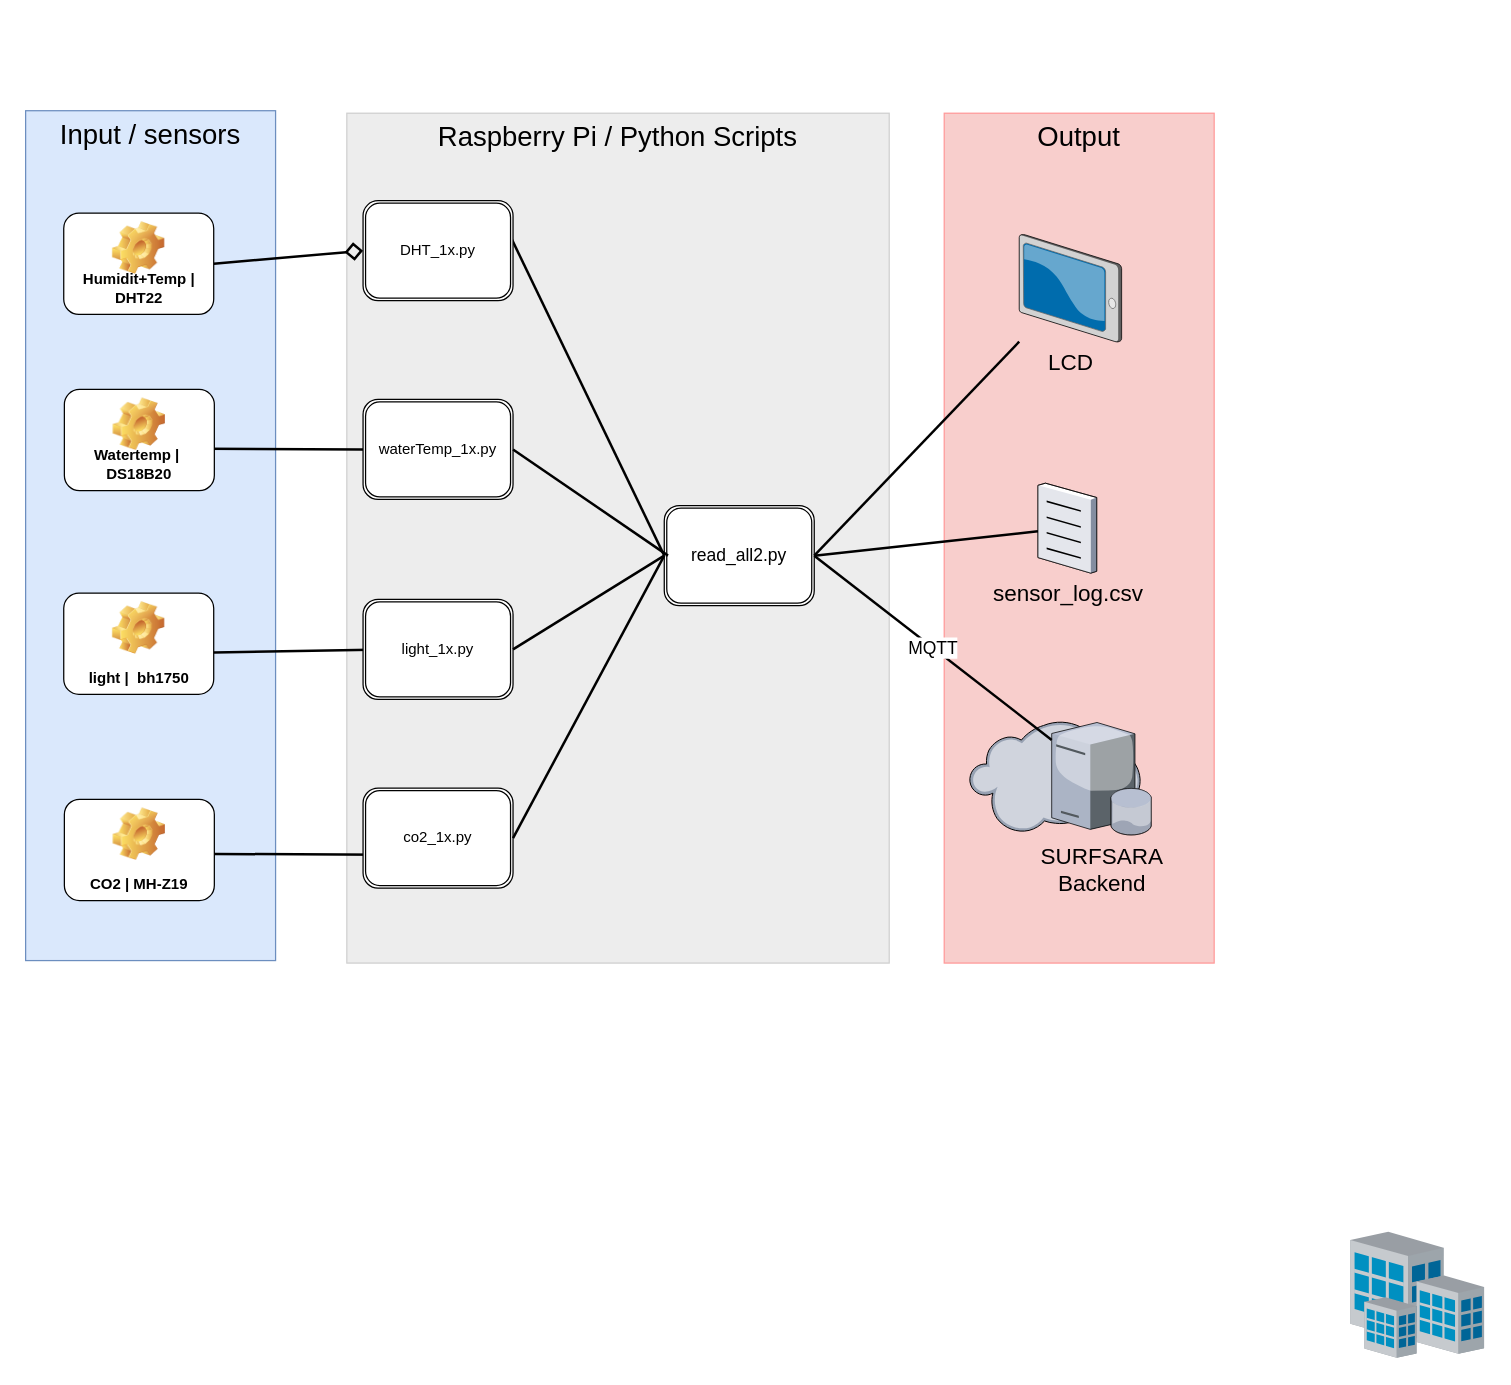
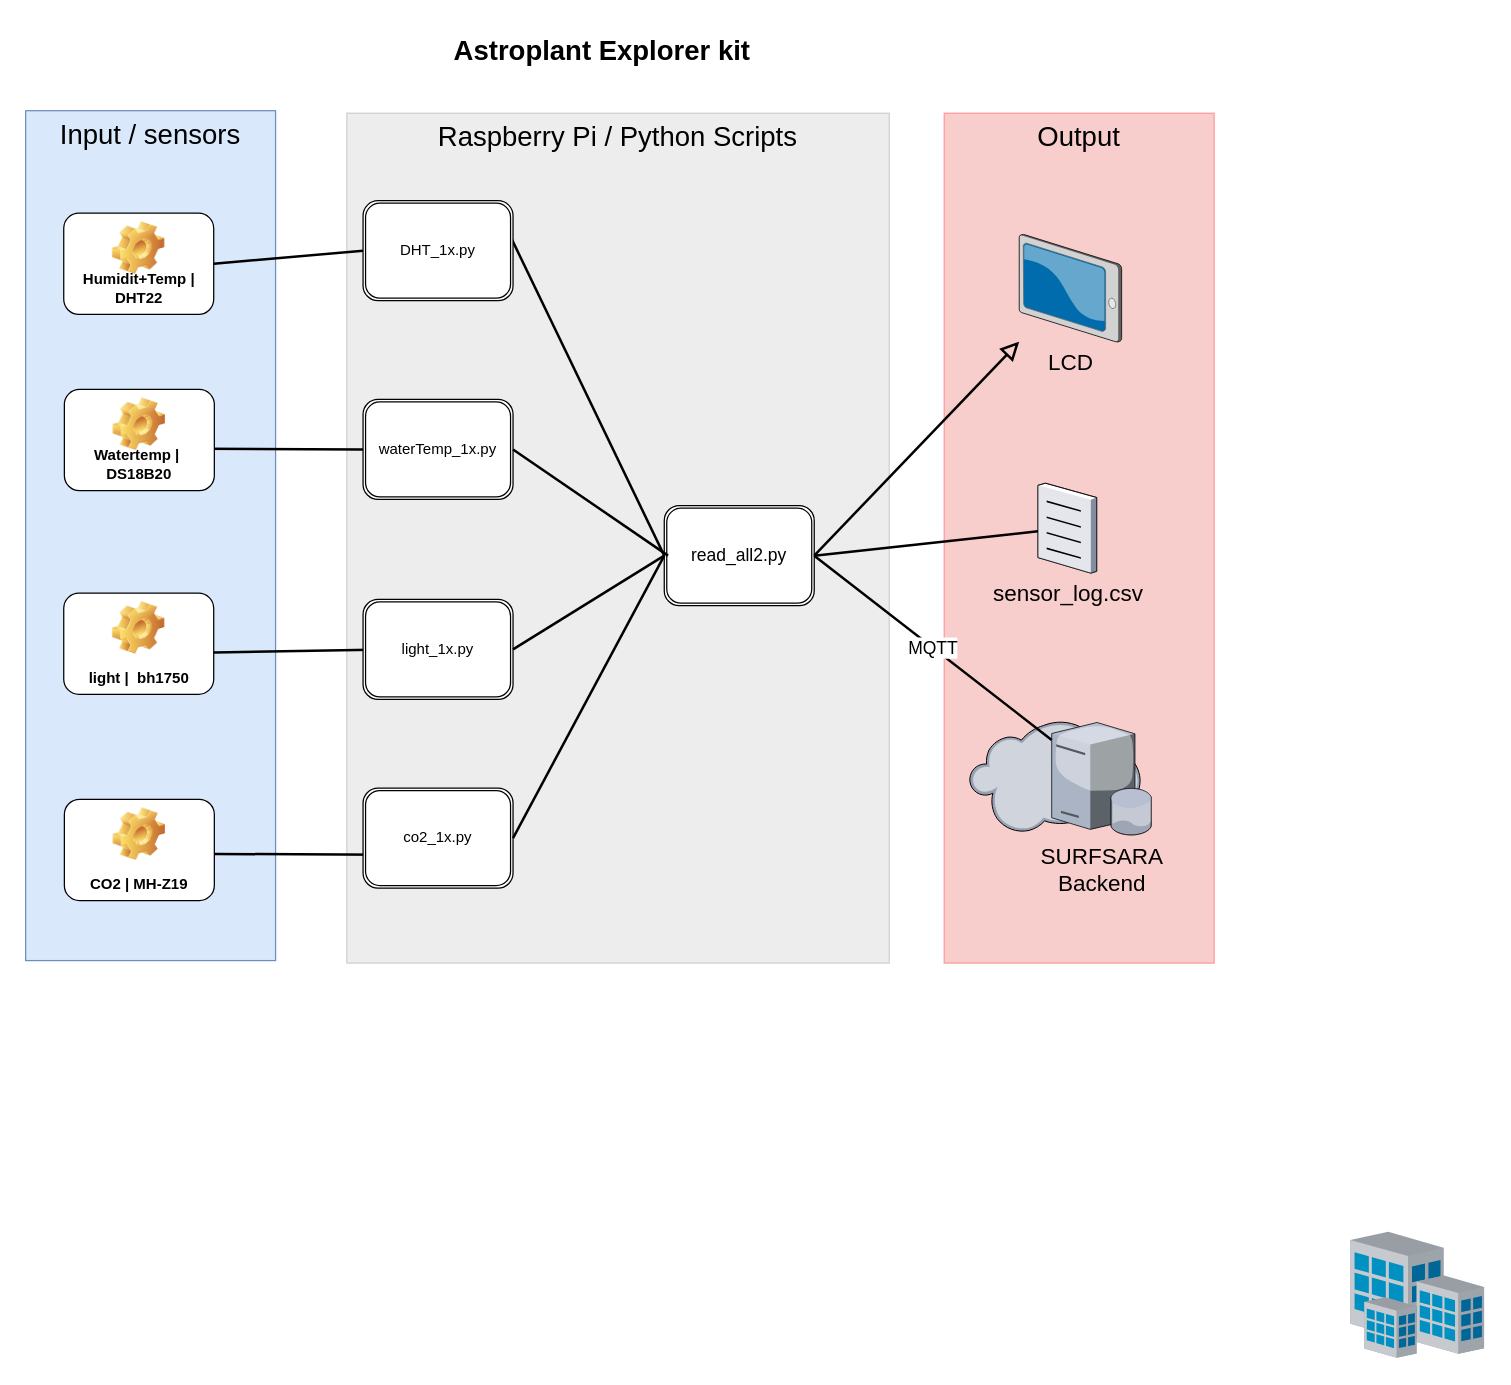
  <mxCell id="0" style=";html=1;" />
  <mxCell id="1" style=";html=1;" parent="0" />
  <mxCell id="2" value="&lt;font style=&quot;font-size: 22px&quot;&gt;Output&lt;/font&gt;" style="whiteSpace=wrap;html=1;fillColor=#f8cecc;fontSize=14;strokeColor=#FF9999;verticalAlign=top;" parent="1" vertex="1"><mxGeometry x="755" y="90" width="216" height="680" as="geometry" /></mxCell>
  <mxCell id="3" value="&lt;font style=&quot;font-size: 22px&quot;&gt;Raspberry Pi / Python Scripts&lt;/font&gt;" style="whiteSpace=wrap;html=1;fillColor=#EDEDED;fontSize=14;strokeColor=#CFCFCF;verticalAlign=top;" parent="1" vertex="1"><mxGeometry x="277" y="90" width="434" height="680" as="geometry" /></mxCell>
  <mxCell id="4" value="&lt;span style=&quot;font-size: 22px&quot;&gt;Input / sensors&lt;/span&gt;" style="whiteSpace=wrap;html=1;fillColor=#dae8fc;fontSize=14;strokeColor=#6c8ebf;verticalAlign=top;" parent="1" vertex="1"><mxGeometry x="20" y="88" width="200" height="680" as="geometry" /></mxCell>
  <mxCell id="5" style="edgeStyle=none;rounded=0;html=1;startSize=10;endSize=10;jettySize=auto;orthogonalLoop=1;fontSize=14;endArrow=none;endFill=0;strokeWidth=2;" parent="1" edge="1"><mxGeometry relative="1" as="geometry"><mxPoint x="139.5" y="682.524" as="sourcePoint" /><mxPoint x="308" y="683.32" as="targetPoint" /></mxGeometry></mxCell>
  <mxCell id="6" style="edgeStyle=none;rounded=0;html=1;startSize=10;endSize=10;jettySize=auto;orthogonalLoop=1;fontSize=14;endArrow=none;endFill=0;strokeWidth=2;" parent="1" edge="1"><mxGeometry relative="1" as="geometry"><mxPoint x="126" y="522.243" as="sourcePoint" /><mxPoint x="308" y="519.147" as="targetPoint" /></mxGeometry></mxCell>
  <mxCell id="7" style="edgeStyle=none;rounded=0;html=1;startSize=10;endSize=10;jettySize=auto;orthogonalLoop=1;fontSize=14;endArrow=none;endFill=0;strokeWidth=2;entryX=0;entryY=0.5;entryDx=0;entryDy=0;" parent="1" target="18" edge="1"><mxGeometry relative="1" as="geometry"><mxPoint x="126" y="358.243" as="sourcePoint" /><mxPoint x="308" y="355.147" as="targetPoint" /></mxGeometry></mxCell>
- <mxCell id="8" style="edgeStyle=none;rounded=0;html=1;startSize=10;endSize=10;jettySize=auto;orthogonalLoop=1;fontSize=14;endArrow=diamond;endFill=0;strokeWidth=2;entryX=0;entryY=0.5;entryDx=0;entryDy=0;exitX=1;exitY=0.5;exitDx=0;exitDy=0;" parent="1" source="15" target="16" edge="1"><mxGeometry relative="1" as="geometry"><mxPoint x="122" y="194.254" as="sourcePoint" /><mxPoint x="308" y="191.137" as="targetPoint" /></mxGeometry></mxCell>
+ <mxCell id="8" style="edgeStyle=none;rounded=0;html=1;startSize=10;endSize=10;jettySize=auto;orthogonalLoop=1;fontSize=14;endArrow=none;endFill=0;strokeWidth=2;entryX=0;entryY=0.5;entryDx=0;entryDy=0;exitX=1;exitY=0.5;exitDx=0;exitDy=0;" parent="1" source="15" target="16" edge="1"><mxGeometry relative="1" as="geometry"><mxPoint x="122" y="194.254" as="sourcePoint" /><mxPoint x="308" y="191.137" as="targetPoint" /></mxGeometry></mxCell>
  <mxCell id="9" style="edgeStyle=none;rounded=0;html=1;startSize=10;endSize=10;jettySize=auto;orthogonalLoop=1;fontSize=14;endArrow=none;endFill=0;strokeWidth=2;" parent="1" edge="1"><mxGeometry relative="1" as="geometry"><mxPoint x="408" y="188.741" as="sourcePoint" /><mxPoint x="531" y="444" as="targetPoint" /></mxGeometry></mxCell>
  <mxCell id="10" value="" style="verticalLabelPosition=bottom;aspect=fixed;html=1;verticalAlign=top;strokeColor=none;shape=mxgraph.citrix.site;fillColor=#66B2FF;gradientColor=#0066CC;fontSize=14;" parent="1" vertex="1"><mxGeometry x="1080" y="985" width="107" height="101" as="geometry" /></mxCell>
+ <mxCell id="11" value="&lt;font style=&quot;font-size: 22px&quot;&gt;Astroplant Explorer kit&lt;/font&gt;" style="text;strokeColor=none;fillColor=none;html=1;fontSize=24;fontStyle=1;verticalAlign=middle;align=center;" parent="1" vertex="1"><mxGeometry x="50.5" y="20" width="861" height="40" as="geometry" /></mxCell>
  <mxCell id="12" value="CO2 | MH-Z19" style="label;whiteSpace=wrap;html=1;align=center;verticalAlign=bottom;spacingLeft=0;spacingBottom=4;imageAlign=center;imageVerticalAlign=top;image=img/clipart/Gear_128x128.png" vertex="1" parent="1"><mxGeometry x="51" y="639" width="120" height="81" as="geometry" /></mxCell>
  <mxCell id="13" value="light |&amp;nbsp; bh1750" style="label;whiteSpace=wrap;html=1;align=center;verticalAlign=bottom;spacingLeft=0;spacingBottom=4;imageAlign=center;imageVerticalAlign=top;image=img/clipart/Gear_128x128.png" vertex="1" parent="1"><mxGeometry x="50.5" y="474" width="120" height="81" as="geometry" /></mxCell>
  <mxCell id="14" value="Watertemp |&amp;nbsp; DS18B20" style="label;whiteSpace=wrap;html=1;align=center;verticalAlign=bottom;spacingLeft=0;spacingBottom=4;imageAlign=center;imageVerticalAlign=top;image=img/clipart/Gear_128x128.png" vertex="1" parent="1"><mxGeometry x="51" y="311" width="120" height="81" as="geometry" /></mxCell>
  <mxCell id="15" value="Humidit+Temp | DHT22" style="label;whiteSpace=wrap;html=1;align=center;verticalAlign=bottom;spacingLeft=0;spacingBottom=4;imageAlign=center;imageVerticalAlign=top;image=img/clipart/Gear_128x128.png" vertex="1" parent="1"><mxGeometry x="50.5" y="170" width="120" height="81" as="geometry" /></mxCell>
  <mxCell id="16" value="DHT_1x.py" style="shape=ext;double=1;rounded=1;whiteSpace=wrap;html=1;" vertex="1" parent="1"><mxGeometry x="290" y="160" width="120" height="80" as="geometry" /></mxCell>
  <mxCell id="17" value="&lt;font style=&quot;font-size: 14px&quot;&gt;read_all2.py&lt;/font&gt;" style="shape=ext;double=1;rounded=1;whiteSpace=wrap;html=1;" vertex="1" parent="1"><mxGeometry x="531" y="404" width="120" height="80" as="geometry" /></mxCell>
  <mxCell id="18" value="waterTemp_1x.py" style="shape=ext;double=1;rounded=1;whiteSpace=wrap;html=1;" vertex="1" parent="1"><mxGeometry x="290" y="319" width="120" height="80" as="geometry" /></mxCell>
  <mxCell id="19" value="light_1x.py" style="shape=ext;double=1;rounded=1;whiteSpace=wrap;html=1;" vertex="1" parent="1"><mxGeometry x="290" y="479" width="120" height="80" as="geometry" /></mxCell>
  <mxCell id="20" value="co2_1x.py" style="shape=ext;double=1;rounded=1;whiteSpace=wrap;html=1;" vertex="1" parent="1"><mxGeometry x="290" y="630" width="120" height="80" as="geometry" /></mxCell>
  <mxCell id="21" value="&lt;font style=&quot;font-size: 18px&quot;&gt;LCD&lt;/font&gt;" style="verticalLabelPosition=bottom;aspect=fixed;html=1;verticalAlign=top;strokeColor=none;align=center;outlineConnect=0;shape=mxgraph.citrix.tablet_2;" vertex="1" parent="1"><mxGeometry x="815" y="187" width="82" height="86" as="geometry" /></mxCell>
  <mxCell id="22" value="" style="verticalLabelPosition=bottom;aspect=fixed;html=1;verticalAlign=top;strokeColor=none;align=center;outlineConnect=0;shape=mxgraph.citrix.cloud;" vertex="1" parent="1"><mxGeometry x="775" y="576" width="137" height="90" as="geometry" /></mxCell>
  <mxCell id="23" value="&lt;font style=&quot;font-size: 18px&quot;&gt;sensor_log.csv&lt;/font&gt;" style="verticalLabelPosition=bottom;aspect=fixed;html=1;verticalAlign=top;strokeColor=none;align=center;outlineConnect=0;shape=mxgraph.citrix.document;" vertex="1" parent="1"><mxGeometry x="830" y="386" width="47" height="72" as="geometry" /></mxCell>
  <mxCell id="24" value="&lt;font style=&quot;font-size: 18px&quot;&gt;SURFSARA&lt;br&gt;Backend&lt;/font&gt;" style="verticalLabelPosition=bottom;aspect=fixed;html=1;verticalAlign=top;strokeColor=none;align=center;outlineConnect=0;shape=mxgraph.citrix.database_server;" vertex="1" parent="1"><mxGeometry x="841" y="577.5" width="80" height="90" as="geometry" /></mxCell>
  <mxCell id="25" style="edgeStyle=none;rounded=0;html=1;startSize=10;endSize=10;jettySize=auto;orthogonalLoop=1;fontSize=14;endArrow=none;endFill=0;strokeWidth=2;exitX=1;exitY=0.5;exitDx=0;exitDy=0;" edge="1" parent="1" source="18"><mxGeometry relative="1" as="geometry"><mxPoint x="418" y="198.741" as="sourcePoint" /><mxPoint x="534" y="444" as="targetPoint" /></mxGeometry></mxCell>
  <mxCell id="26" style="edgeStyle=none;rounded=0;html=1;startSize=10;endSize=10;jettySize=auto;orthogonalLoop=1;fontSize=14;endArrow=none;endFill=0;strokeWidth=2;entryX=0;entryY=0.5;entryDx=0;entryDy=0;exitX=1;exitY=0.5;exitDx=0;exitDy=0;" edge="1" parent="1" source="19" target="17"><mxGeometry relative="1" as="geometry"><mxPoint x="420" y="369" as="sourcePoint" /><mxPoint x="543.76" y="426" as="targetPoint" /></mxGeometry></mxCell>
  <mxCell id="27" style="edgeStyle=none;rounded=0;html=1;startSize=10;endSize=10;jettySize=auto;orthogonalLoop=1;fontSize=14;endArrow=none;endFill=0;strokeWidth=2;entryX=0;entryY=0.5;entryDx=0;entryDy=0;exitX=1;exitY=0.5;exitDx=0;exitDy=0;" edge="1" parent="1" source="20" target="17"><mxGeometry relative="1" as="geometry"><mxPoint x="430" y="379" as="sourcePoint" /><mxPoint x="553.76" y="436" as="targetPoint" /></mxGeometry></mxCell>
  <mxCell id="28" value="MQTT" style="edgeStyle=none;rounded=0;html=1;startSize=10;endSize=10;jettySize=auto;orthogonalLoop=1;fontSize=14;endArrow=none;endFill=0;strokeWidth=2;exitX=1;exitY=0.5;exitDx=0;exitDy=0;" edge="1" parent="1" source="17" target="24"><mxGeometry relative="1" as="geometry"><mxPoint x="420" y="680" as="sourcePoint" /><mxPoint x="541" y="454" as="targetPoint" /></mxGeometry></mxCell>
- <mxCell id="29" style="edgeStyle=none;rounded=0;html=1;startSize=10;endSize=10;jettySize=auto;orthogonalLoop=1;fontSize=14;endArrow=none;endFill=0;strokeWidth=2;exitX=1;exitY=0.5;exitDx=0;exitDy=0;" edge="1" parent="1" source="17" target="21"><mxGeometry relative="1" as="geometry"><mxPoint x="430" y="690" as="sourcePoint" /><mxPoint x="551" y="464" as="targetPoint" /></mxGeometry></mxCell>
+ <mxCell id="29" style="edgeStyle=none;rounded=0;html=1;startSize=10;endSize=10;jettySize=auto;orthogonalLoop=1;fontSize=14;endArrow=block;endFill=0;strokeWidth=2;exitX=1;exitY=0.5;exitDx=0;exitDy=0;" edge="1" parent="1" source="17" target="21"><mxGeometry relative="1" as="geometry"><mxPoint x="430" y="690" as="sourcePoint" /><mxPoint x="551" y="464" as="targetPoint" /></mxGeometry></mxCell>
  <mxCell id="30" style="edgeStyle=none;rounded=0;html=1;startSize=10;endSize=10;jettySize=auto;orthogonalLoop=1;fontSize=14;endArrow=none;endFill=0;strokeWidth=2;exitX=1;exitY=0.5;exitDx=0;exitDy=0;" edge="1" parent="1" source="17" target="23"><mxGeometry relative="1" as="geometry"><mxPoint x="440" y="700" as="sourcePoint" /><mxPoint x="561" y="474" as="targetPoint" /></mxGeometry></mxCell>
